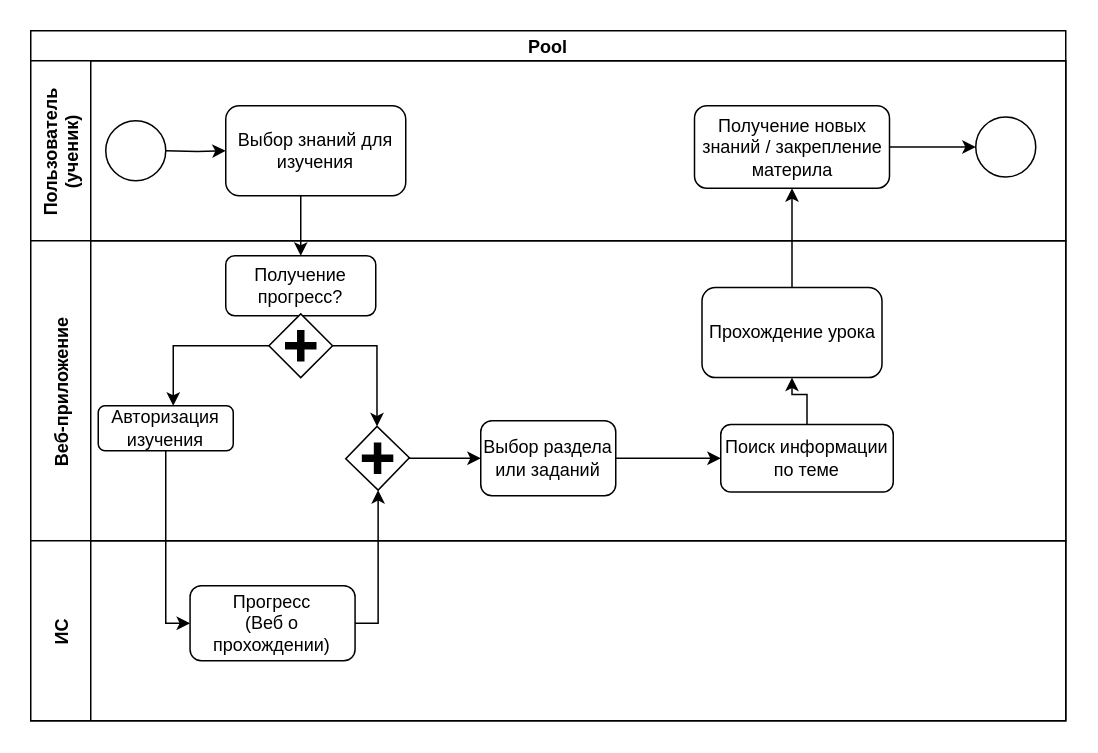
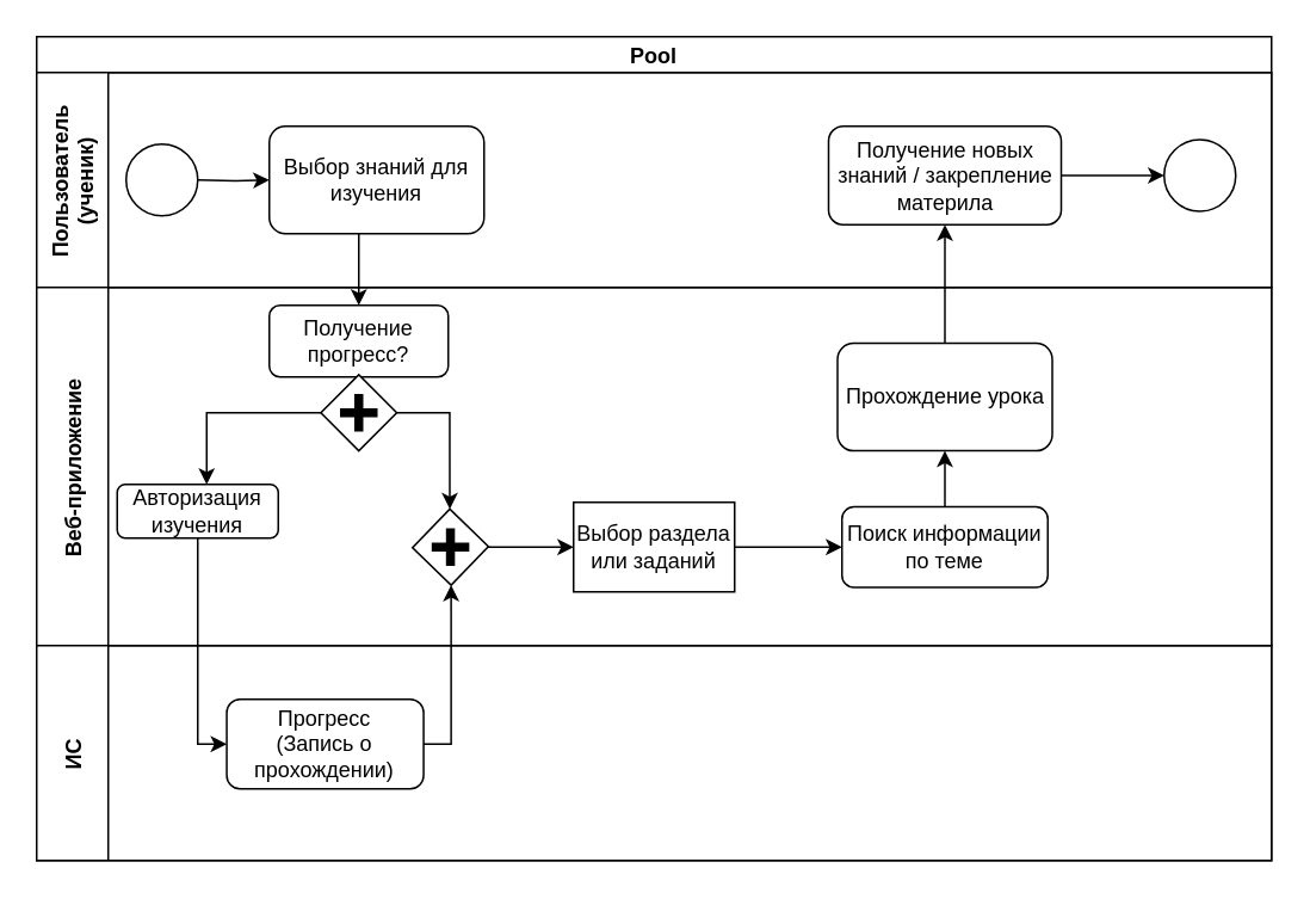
  <mxCell id="0" />
  <mxCell id="1" parent="0" />
  <mxCell id="2" value="Pool" style="swimlane;childLayout=stackLayout;resizeParent=1;resizeParentMax=0;horizontal=1;startSize=20;horizontalStack=0;" parent="1" vertex="1"><mxGeometry x="20" y="20" width="690" height="460" as="geometry" /></mxCell>
  <mxCell id="3" value="Пользователь &#10;(ученик)" style="swimlane;startSize=40;horizontal=0;" parent="2" vertex="1"><mxGeometry y="20" width="690" height="120" as="geometry" /></mxCell>
  <mxCell id="4" style="edgeStyle=orthogonalEdgeStyle;rounded=0;orthogonalLoop=1;jettySize=auto;html=1;entryX=0;entryY=0.5;entryDx=0;entryDy=0;" parent="3" target="5" edge="1"><mxGeometry relative="1" as="geometry"><mxPoint x="90" y="60" as="sourcePoint" /></mxGeometry></mxCell>
  <mxCell id="5" value="Выбор знаний для изучения" style="rounded=1;whiteSpace=wrap;html=1;" parent="3" vertex="1"><mxGeometry x="130" y="30" width="120" height="60" as="geometry" /></mxCell>
  <mxCell id="6" value="Получение новых знаний / закрепление материла" style="rounded=1;whiteSpace=wrap;html=1;" parent="3" vertex="1"><mxGeometry x="442.5" y="30" width="130" height="55" as="geometry" /></mxCell>
  <mxCell id="7" style="edgeStyle=orthogonalEdgeStyle;rounded=0;orthogonalLoop=1;jettySize=auto;html=1;entryX=0;entryY=0.5;entryDx=0;entryDy=0;" parent="3" source="6" target="9" edge="1"><mxGeometry relative="1" as="geometry"><mxPoint x="660" y="60" as="targetPoint" /></mxGeometry></mxCell>
  <mxCell id="8" value="" style="ellipse;whiteSpace=wrap;html=1;aspect=fixed;" parent="3" vertex="1"><mxGeometry x="50" y="40" width="40" height="40" as="geometry" /></mxCell>
  <mxCell id="9" value="" style="ellipse;whiteSpace=wrap;html=1;aspect=fixed;" parent="3" vertex="1"><mxGeometry x="630" y="37.5" width="40" height="40" as="geometry" /></mxCell>
  <mxCell id="10" value="Веб-приложение" style="swimlane;startSize=40;horizontal=0;" parent="2" vertex="1"><mxGeometry y="140" width="690" height="200" as="geometry" /></mxCell>
  <mxCell id="11" style="edgeStyle=orthogonalEdgeStyle;rounded=0;orthogonalLoop=1;jettySize=auto;html=1;exitX=1;exitY=0;exitDx=0;exitDy=0;entryX=0;entryY=0;entryDx=0;entryDy=0;" parent="10" source="18" target="24" edge="1"><mxGeometry relative="1" as="geometry"><Array as="points"><mxPoint x="231" y="70" /></Array><mxPoint x="250" y="130" as="targetPoint" /></mxGeometry></mxCell>
  <mxCell id="12" value="Получение прогресс?" style="rounded=1;whiteSpace=wrap;html=1;" parent="10" vertex="1"><mxGeometry x="130" y="10" width="100" height="40" as="geometry" /></mxCell>
  <mxCell id="13" value="Авторизация изучения" style="whiteSpace=wrap;html=1;rounded=1;" parent="10" vertex="1"><mxGeometry x="45" y="110" width="90" height="30" as="geometry" /></mxCell>
  <mxCell id="14" value="" style="edgeStyle=orthogonalEdgeStyle;rounded=0;orthogonalLoop=1;jettySize=auto;html=1;exitX=0;exitY=1;exitDx=0;exitDy=0;" parent="10" source="18" target="13" edge="1"><mxGeometry relative="1" as="geometry"><Array as="points"><mxPoint x="95" y="70" /></Array></mxGeometry></mxCell>
- <mxCell id="15" value="Выбор раздела или заданий" style="whiteSpace=wrap;html=1;rounded=1;" parent="10" vertex="1"><mxGeometry x="300" y="120" width="90" height="50" as="geometry" /></mxCell>
+ <mxCell id="15" value="Выбор раздела или заданий" style="whiteSpace=wrap;html=1;rounded=0;" parent="10" vertex="1"><mxGeometry x="300" y="120" width="90" height="50" as="geometry" /></mxCell>
  <mxCell id="16" value="Прохождение урока" style="whiteSpace=wrap;html=1;rounded=1;" parent="10" vertex="1"><mxGeometry x="447.5" y="31.21" width="120" height="60" as="geometry" /></mxCell>
  <mxCell id="17" value="" style="group" parent="10" vertex="1" connectable="0"><mxGeometry x="158.787" y="48.787" width="42.426" height="42.426" as="geometry" /></mxCell>
  <mxCell id="18" value="" style="whiteSpace=wrap;html=1;aspect=fixed;rotation=45;" parent="17" vertex="1"><mxGeometry x="6.213" y="6.213" width="30" height="30" as="geometry" /></mxCell>
  <mxCell id="19" value="" style="shape=cross;whiteSpace=wrap;html=1;fillColor=#000000;" parent="17" vertex="1"><mxGeometry x="11.213" y="11.213" width="20" height="20" as="geometry" /></mxCell>
- <mxCell id="20" value="Поиск информации по теме" style="whiteSpace=wrap;html=1;rounded=1;" parent="10" vertex="1"><mxGeometry x="460" y="122.5" width="115" height="45" as="geometry" /></mxCell>
+ <mxCell id="20" value="Поиск информации по теме" style="whiteSpace=wrap;html=1;rounded=1;" parent="10" vertex="1"><mxGeometry x="450" y="122.5" width="115" height="45" as="geometry" /></mxCell>
  <mxCell id="21" value="" style="edgeStyle=orthogonalEdgeStyle;rounded=0;orthogonalLoop=1;jettySize=auto;html=1;" parent="10" source="15" target="20" edge="1"><mxGeometry relative="1" as="geometry" /></mxCell>
  <mxCell id="22" value="" style="edgeStyle=orthogonalEdgeStyle;rounded=0;orthogonalLoop=1;jettySize=auto;html=1;" parent="10" source="20" target="16" edge="1"><mxGeometry relative="1" as="geometry" /></mxCell>
  <mxCell id="23" value="" style="group" parent="10" vertex="1" connectable="0"><mxGeometry x="209.997" y="123.787" width="42.426" height="42.426" as="geometry" /></mxCell>
  <mxCell id="24" value="" style="whiteSpace=wrap;html=1;aspect=fixed;rotation=44;" parent="23" vertex="1"><mxGeometry x="6.213" y="6.213" width="30" height="30" as="geometry" /></mxCell>
  <mxCell id="25" value="" style="shape=cross;whiteSpace=wrap;html=1;fillColor=#000000;" parent="23" vertex="1"><mxGeometry x="11.213" y="11.213" width="20" height="20" as="geometry" /></mxCell>
  <mxCell id="26" style="edgeStyle=orthogonalEdgeStyle;rounded=0;orthogonalLoop=1;jettySize=auto;html=1;entryX=0;entryY=0.5;entryDx=0;entryDy=0;" parent="10" source="24" target="15" edge="1"><mxGeometry relative="1" as="geometry" /></mxCell>
  <mxCell id="27" value="ИС" style="swimlane;startSize=40;horizontal=0;" parent="2" vertex="1"><mxGeometry y="340" width="690" height="120" as="geometry" /></mxCell>
- <mxCell id="28" value="Прогресс&lt;br&gt;(Веб о прохождении)" style="whiteSpace=wrap;html=1;rounded=1;" parent="27" vertex="1"><mxGeometry x="106.21" y="30" width="110" height="50" as="geometry" /></mxCell>
+ <mxCell id="28" value="Прогресс&lt;br&gt;(Запись о прохождении)" style="whiteSpace=wrap;html=1;rounded=1;" parent="27" vertex="1"><mxGeometry x="106.21" y="30" width="110" height="50" as="geometry" /></mxCell>
  <mxCell id="29" style="edgeStyle=orthogonalEdgeStyle;rounded=0;orthogonalLoop=1;jettySize=auto;html=1;entryX=0.5;entryY=0;entryDx=0;entryDy=0;" parent="2" source="5" target="12" edge="1"><mxGeometry relative="1" as="geometry"><Array as="points"><mxPoint x="180" y="120" /><mxPoint x="180" y="120" /></Array></mxGeometry></mxCell>
  <mxCell id="30" style="edgeStyle=orthogonalEdgeStyle;rounded=0;orthogonalLoop=1;jettySize=auto;html=1;entryX=0;entryY=0.5;entryDx=0;entryDy=0;" parent="2" source="13" target="28" edge="1"><mxGeometry relative="1" as="geometry"><Array as="points"><mxPoint x="90" y="395" /></Array><mxPoint x="90" y="380" as="targetPoint" /></mxGeometry></mxCell>
  <mxCell id="31" style="edgeStyle=orthogonalEdgeStyle;rounded=0;orthogonalLoop=1;jettySize=auto;html=1;entryX=0.5;entryY=1;entryDx=0;entryDy=0;" parent="2" source="16" target="6" edge="1"><mxGeometry relative="1" as="geometry"><mxPoint x="580" y="210" as="targetPoint" /></mxGeometry></mxCell>
  <mxCell id="32" style="edgeStyle=orthogonalEdgeStyle;rounded=0;orthogonalLoop=1;jettySize=auto;html=1;exitX=1;exitY=0.5;exitDx=0;exitDy=0;entryX=1;entryY=1;entryDx=0;entryDy=0;" parent="2" source="28" target="24" edge="1"><mxGeometry relative="1" as="geometry"><mxPoint x="230.103" y="330" as="targetPoint" /><Array as="points"><mxPoint x="232" y="395" /></Array></mxGeometry></mxCell>
